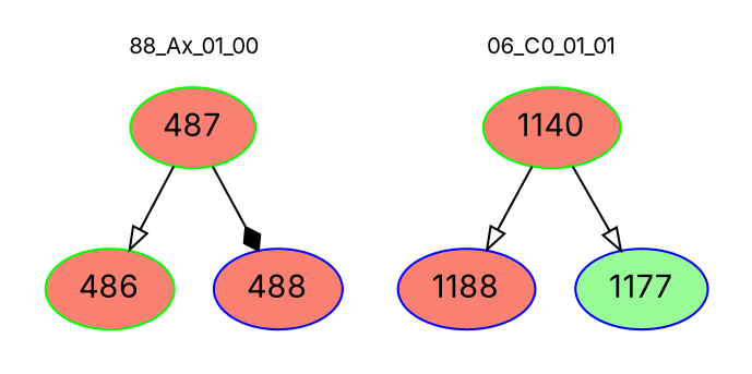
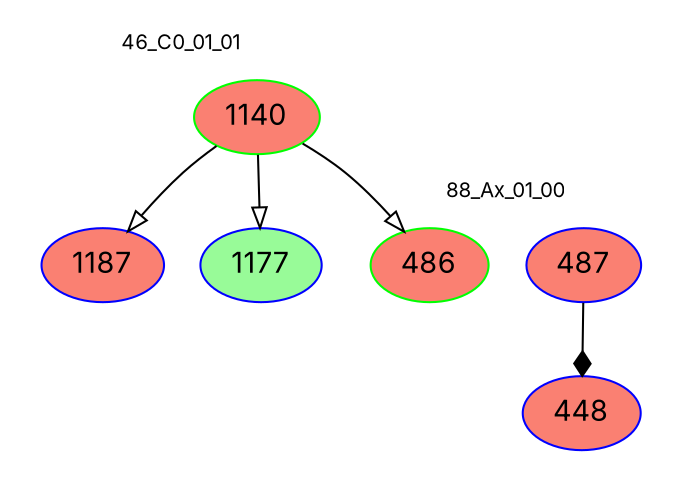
  digraph {
    fontname=Inter
    node [color=green fillcolor=salmon fontname=Inter style=filled]
    edge [arrowhead=onormal color=black fontname=Inter]
-   n1 [label=487]
+   n1 [color=blue label=487]
    n2 [label=486]
-   n3 [color=blue label=488]
+   n3 [color=blue label=448]
    n4 [label=1140]
-   n5 [color=blue label=1188]
+   n5 [color=blue label=1187]
    n6 [color=blue fillcolor=palegreen label=1177]
    subgraph cluster_1 {
      color=white
      fontsize=10
      label="88_Ax_01_00"
      n1
      n2
      n3
    }
    subgraph cluster_2 {
      color=white
      fontsize=10
-     label="06_C0_01_01"
+     label="46_C0_01_01"
      n4
      n5
      n6
    }
-   n1 -> n2
+   n4 -> n2
    n1 -> n3 [arrowhead=diamond]
    n4 -> n5
    n4 -> n6
  }
